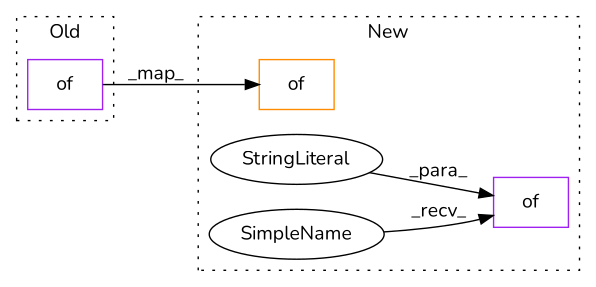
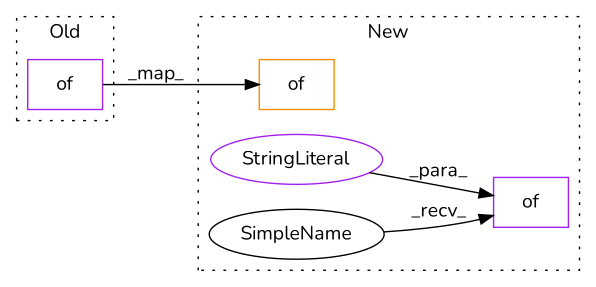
  digraph {
    rankdir=LR
    fontname=Nunito
    node [a=32 l="3,1" shape=box color=purple fontname=Nunito]
    edge [fontname=Nunito]
    n1 [label=of s="107765,107848" color=darkorange]
    n2 [label=of s="107895,108143"]
-   n3 [a=45 l=8 label=StringLiteral s=107925 shape=ellipse color=black]
+   n3 [a=45 l=8 label=StringLiteral s=107925 shape=ellipse]
    n4 [a=42 l=3 label=SimpleName s=107891 shape=ellipse color=black]
    n5 [label=of s="108060,108143"]
    subgraph cluster_1 {
      label=New
      style=dotted
      n1
      n2
      n3
      n4
    }
    subgraph cluster_2 {
      label=Old
      style=dotted
      n5
    }
    n3 -> n2 [label=_para_]
    n4 -> n2 [label=_recv_]
    n5 -> n1 [label=_map_]
  }
